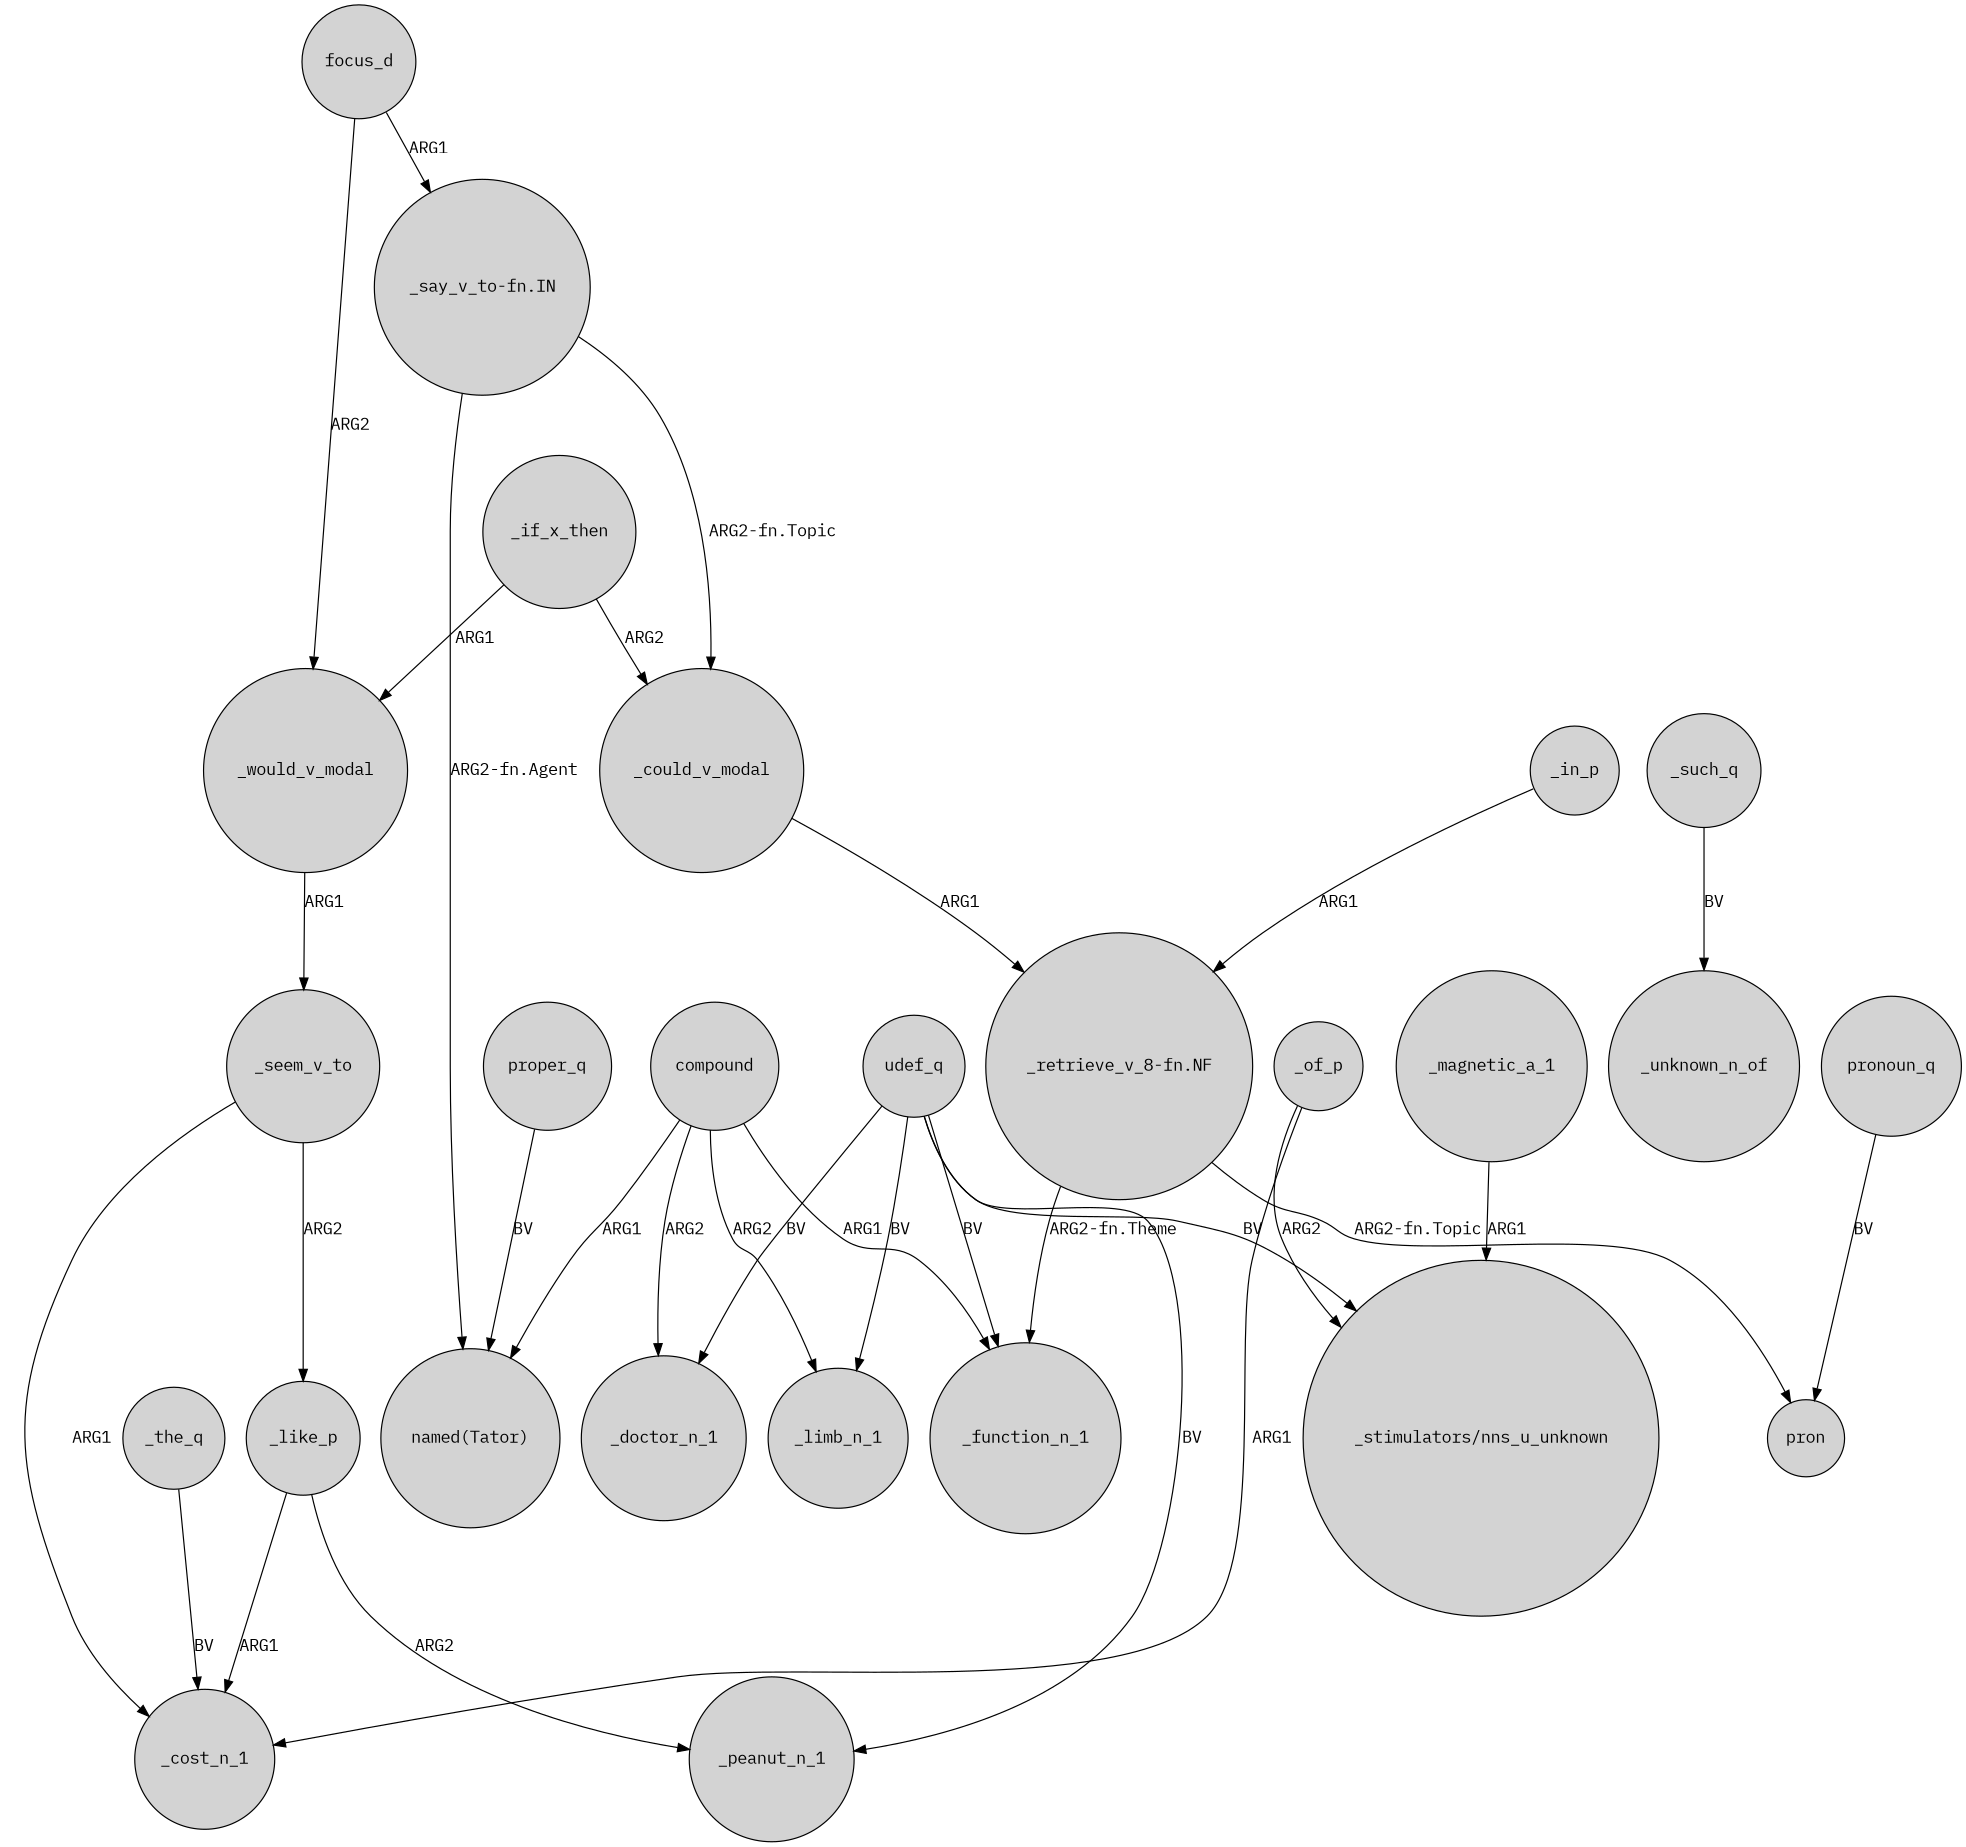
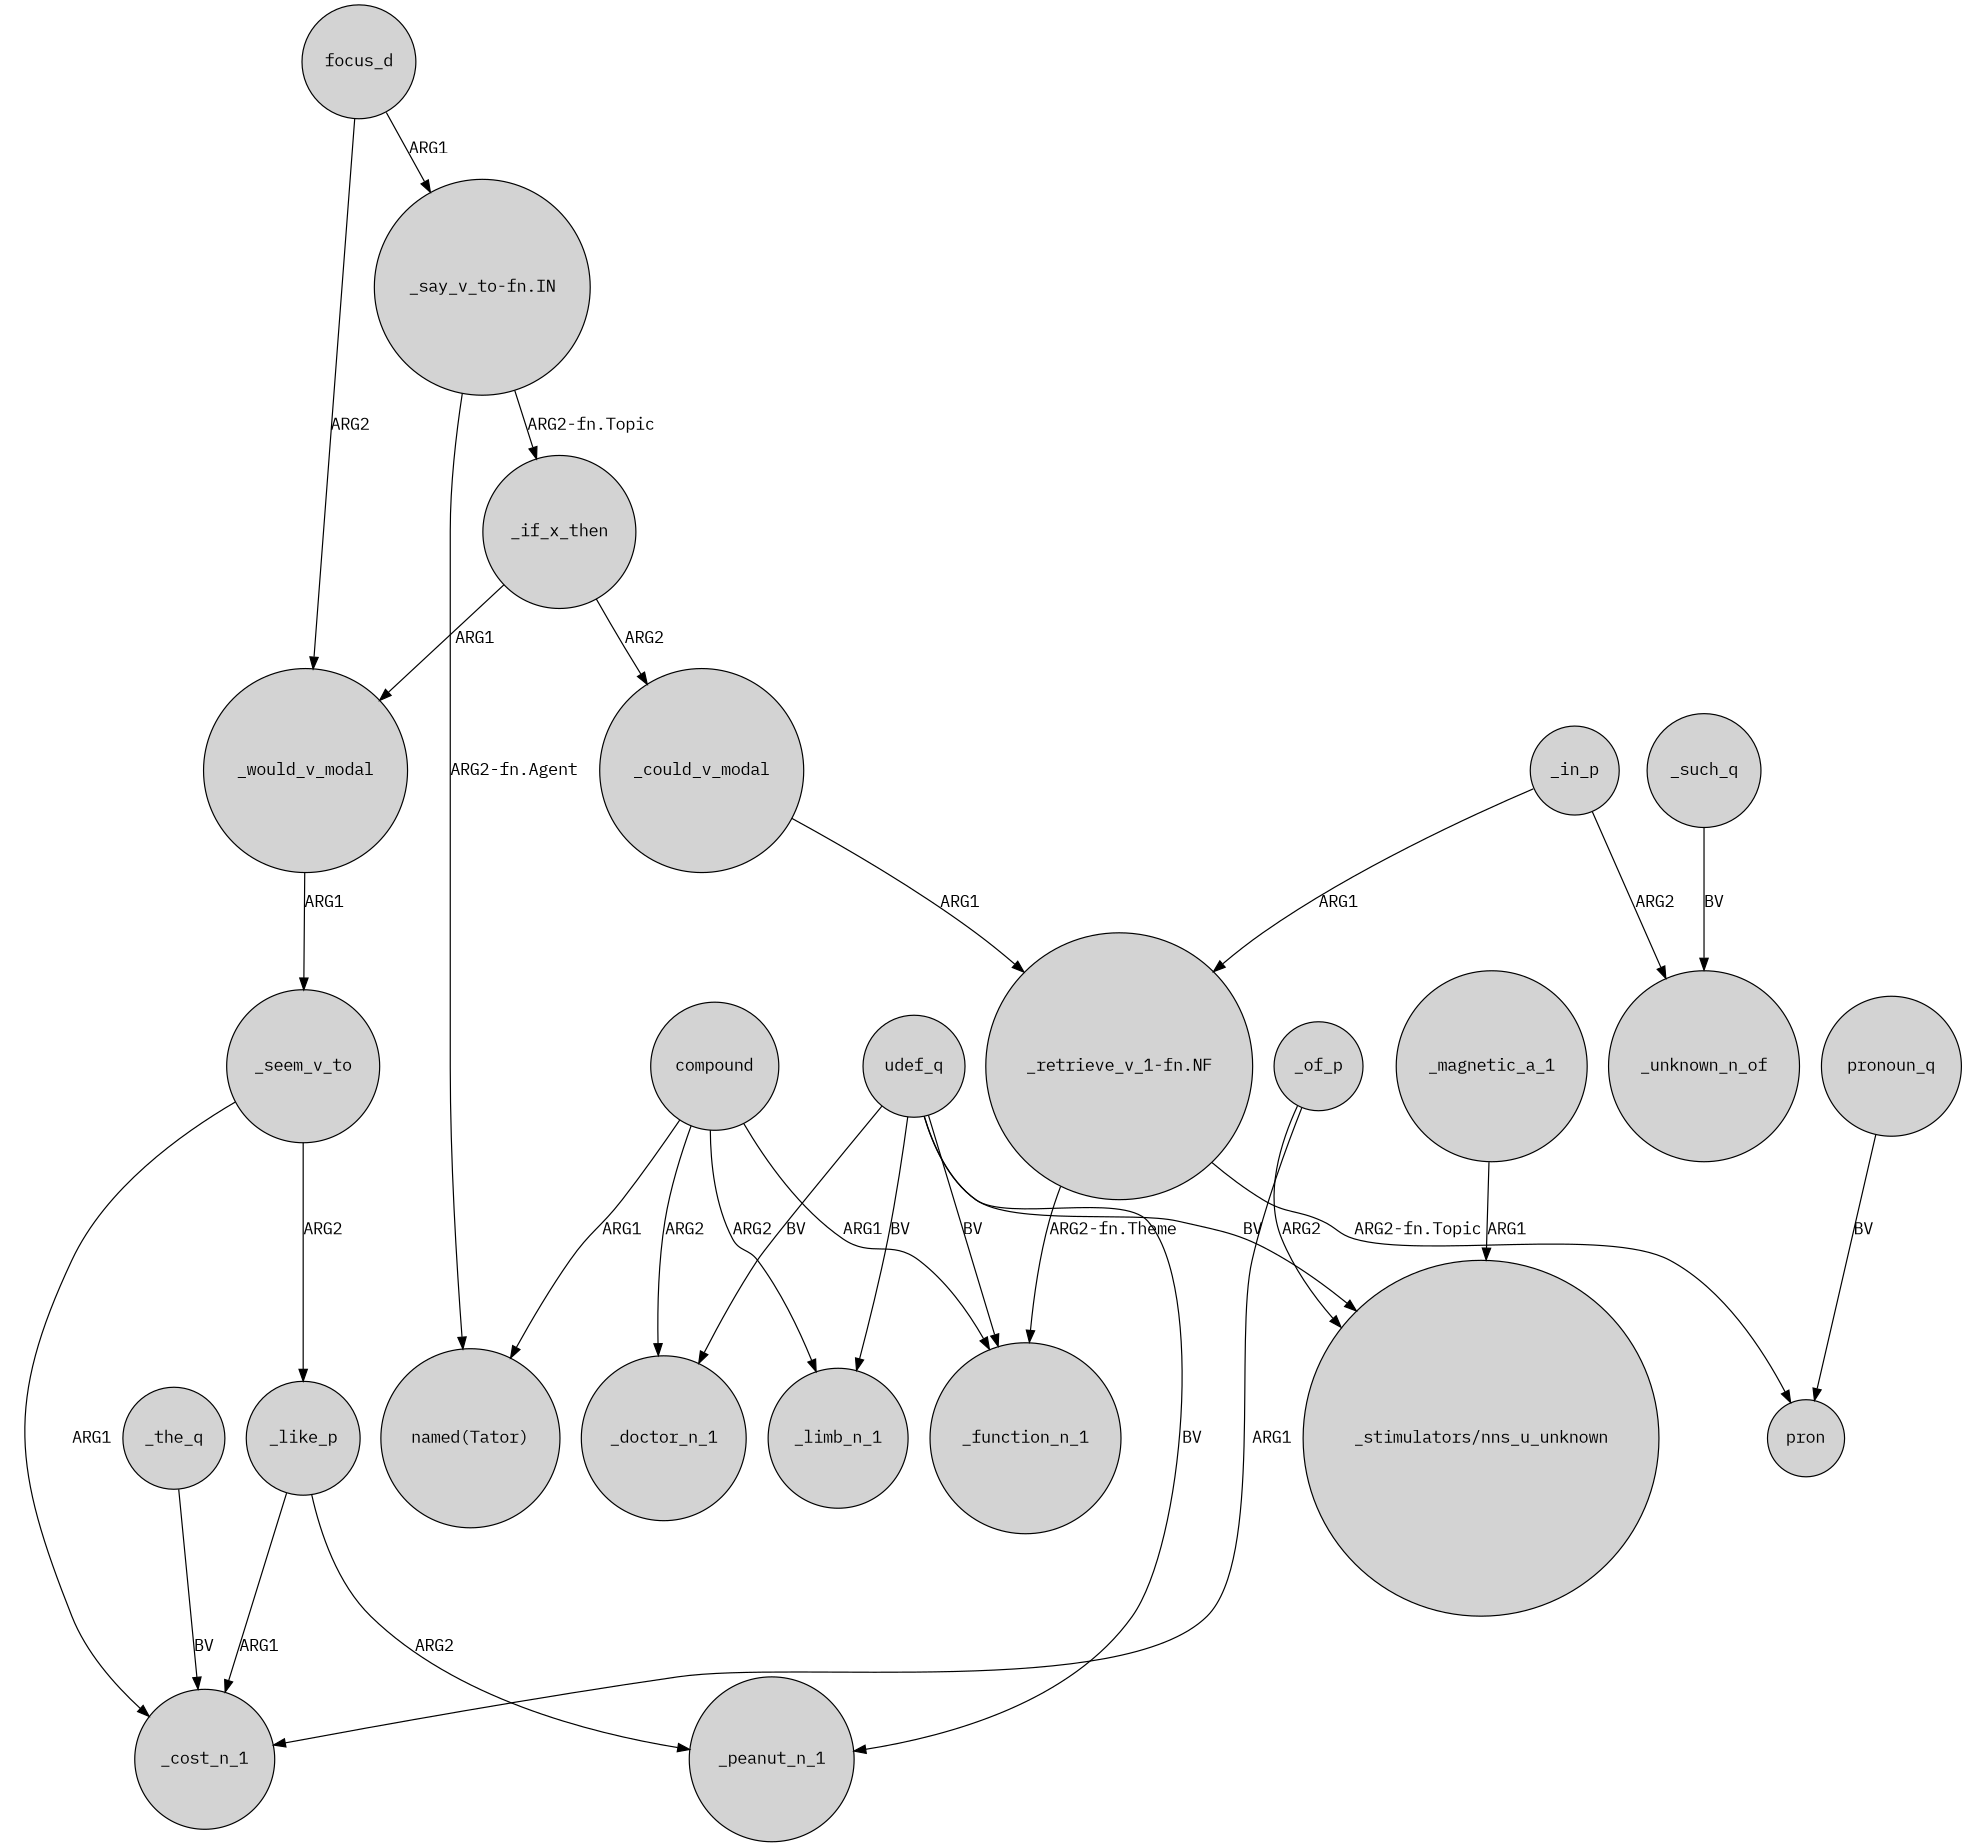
  digraph {
    fontname="IBM Plex Mono"
    node [fontname="IBM Plex Mono" shape=circle style=filled]
    edge [fontname="IBM Plex Mono"]
    focus_d
    _would_v_modal
    "_say_v_to-fn.IN"
    _seem_v_to
    "named(Tator)"
    _if_x_then
    _cost_n_1
    _like_p
    compound
    _doctor_n_1
    _function_n_1
    _limb_n_1
    _could_v_modal
-   "_retrieve_v_1-fn.NF" [label="_retrieve_v_8-fn.NF"]
-   proper_q
+   "_retrieve_v_1-fn.NF"
    _magnetic_a_1
    "_stimulators/nns_u_unknown"
    pron
    udef_q
    _peanut_n_1
    _in_p
    n22 [label=_unknown_n_of]
    _the_q
    _of_p
    pronoun_q
    _such_q
    focus_d -> _would_v_modal [label=ARG2]
    focus_d -> "_say_v_to-fn.IN" [label=ARG1]
    _would_v_modal -> _seem_v_to [label=ARG1]
    "_say_v_to-fn.IN" -> "named(Tator)" [label="ARG2-fn.Agent"]
-   "_say_v_to-fn.IN" -> _could_v_modal [label="ARG2-fn.Topic"]
+   "_say_v_to-fn.IN" -> _if_x_then [label="ARG2-fn.Topic"]
    _seem_v_to -> _cost_n_1 [label=ARG1]
    _seem_v_to -> _like_p [label=ARG2]
    _if_x_then -> _would_v_modal [label=ARG1]
    _if_x_then -> _could_v_modal [label=ARG2]
    _like_p -> _cost_n_1 [label=ARG1]
    _like_p -> _peanut_n_1 [label=ARG2]
    compound -> "named(Tator)" [label=ARG1]
    compound -> _doctor_n_1 [label=ARG2]
    compound -> _function_n_1 [label=ARG1]
    compound -> _limb_n_1 [label=ARG2]
    _could_v_modal -> "_retrieve_v_1-fn.NF" [label=ARG1]
    "_retrieve_v_1-fn.NF" -> _function_n_1 [label="ARG2-fn.Theme"]
    "_retrieve_v_1-fn.NF" -> pron [label="ARG2-fn.Topic"]
-   proper_q -> "named(Tator)" [label=BV]
    _magnetic_a_1 -> "_stimulators/nns_u_unknown" [label=ARG1]
    udef_q -> _doctor_n_1 [label=BV]
    udef_q -> _function_n_1 [label=BV]
    udef_q -> _limb_n_1 [label=BV]
    udef_q -> "_stimulators/nns_u_unknown" [label=BV]
    udef_q -> _peanut_n_1 [label=BV]
    _in_p -> "_retrieve_v_1-fn.NF" [label=ARG1]
+   _in_p -> n22 [label=ARG2]
    _the_q -> _cost_n_1 [label=BV]
    _of_p -> _cost_n_1 [label=ARG1]
    _of_p -> "_stimulators/nns_u_unknown" [label=ARG2]
    pronoun_q -> pron [label=BV]
    _such_q -> n22 [label=BV]
  }
